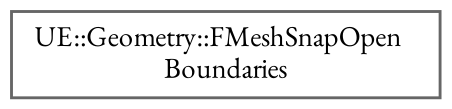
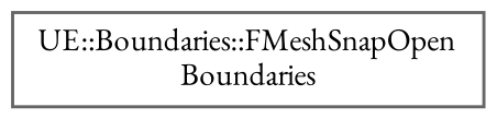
  digraph {
    rankdir=LR
    fontname="EB Garamond"
-   n1 [color=grey40 fillcolor=white fontname="EB Garamond" fontsize=10 height=0.2 label="UE::Geometry::FMeshSnapOpen\lBoundaries" shape=box style=filled width=0.4]
+   n1 [color=grey40 fillcolor=white fontname="EB Garamond" fontsize=10 height=0.2 label="UE::Boundaries::FMeshSnapOpen\lBoundaries" shape=box style=filled width=0.4]
  }
